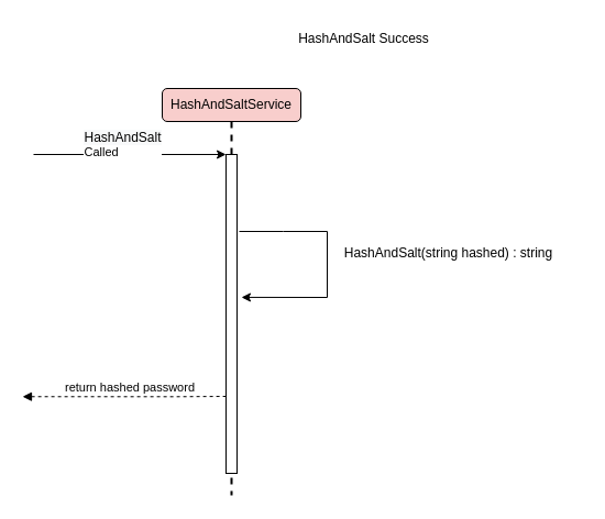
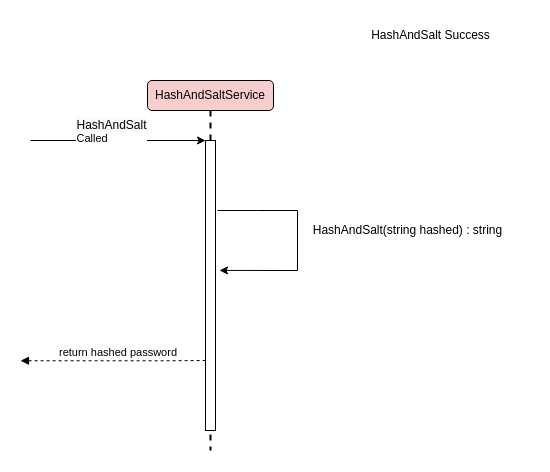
  <mxCell id="0" />
  <mxCell id="1" parent="0" />
- <mxCell id="2" value="HashAndSalt Success" style="text;html=1;strokeColor=none;fillColor=none;align=center;verticalAlign=middle;whiteSpace=wrap;rounded=0;" parent="1" vertex="1"><mxGeometry x="233" y="20" width="195" height="30" as="geometry" /></mxCell>
+ <mxCell id="2" value="HashAndSalt Success" style="text;html=1;strokeColor=none;fillColor=none;align=center;verticalAlign=middle;whiteSpace=wrap;rounded=0;" parent="1" vertex="1"><mxGeometry x="333" y="20" width="195" height="30" as="geometry" /></mxCell>
  <mxCell id="3" value="" style="endArrow=none;endFill=0;html=1;edgeStyle=orthogonalEdgeStyle;align=left;verticalAlign=top;rounded=0;startArrow=block;startFill=1;dashed=1;" parent="1" edge="1"><mxGeometry x="-1" relative="1" as="geometry"><mxPoint x="20" y="360.26" as="sourcePoint" /><mxPoint x="205" y="360" as="targetPoint" /><Array as="points"><mxPoint x="160" y="359.95" /><mxPoint x="160" y="359.95" /></Array></mxGeometry></mxCell>
  <mxCell id="4" value="return hashed password" style="edgeLabel;resizable=0;html=1;align=left;verticalAlign=bottom;" parent="3" connectable="0" vertex="1"><mxGeometry x="-1" relative="1" as="geometry"><mxPoint x="37" as="offset" /></mxGeometry></mxCell>
  <mxCell id="5" value="HashAndSaltService" style="rounded=1;whiteSpace=wrap;html=1;fillColor=#f8cecc;" parent="1" vertex="1"><mxGeometry x="147" y="80" width="126" height="30" as="geometry" /></mxCell>
  <mxCell id="6" value="" style="line;strokeWidth=2;direction=south;html=1;dashed=1;" parent="1" vertex="1"><mxGeometry x="205" y="110" width="10" height="340" as="geometry" /></mxCell>
  <mxCell id="7" value="" style="html=1;points=[];perimeter=orthogonalPerimeter;" parent="1" vertex="1"><mxGeometry x="205" y="140" width="10" height="290" as="geometry" /></mxCell>
  <mxCell id="8" value="" style="endArrow=classic;html=1;rounded=0;" parent="1" edge="1"><mxGeometry width="50" height="50" relative="1" as="geometry"><mxPoint x="30" y="140" as="sourcePoint" /><mxPoint x="205" y="140" as="targetPoint" /></mxGeometry></mxCell>
  <mxCell id="9" value="&lt;span style=&quot;font-size: 12px ; background-color: rgb(248 , 249 , 250)&quot;&gt;HashAndSalt&lt;/span&gt;&lt;div style=&quot;text-align: left&quot;&gt;Called&lt;br&gt;&lt;/div&gt;" style="edgeLabel;html=1;align=center;verticalAlign=middle;resizable=0;points=[];" parent="8" vertex="1" connectable="0"><mxGeometry x="0.567" y="-1" relative="1" as="geometry"><mxPoint x="-57" y="-11" as="offset" /></mxGeometry></mxCell>
  <mxCell id="10" value="" style="endArrow=classic;html=1;rounded=0;entryX=1.4;entryY=0.448;entryDx=0;entryDy=0;entryPerimeter=0;" parent="1" target="7" edge="1"><mxGeometry width="50" height="50" relative="1" as="geometry"><mxPoint x="217" y="210" as="sourcePoint" /><mxPoint x="317" y="320" as="targetPoint" /><Array as="points"><mxPoint x="257" y="210" /><mxPoint x="297" y="210" /><mxPoint x="297" y="270" /></Array></mxGeometry></mxCell>
  <mxCell id="11" value="HashAndSalt(string hashed) : string" style="text;html=1;align=center;verticalAlign=middle;resizable=0;points=[];autosize=1;strokeColor=none;fillColor=none;" parent="1" vertex="1"><mxGeometry x="297" y="220" width="220" height="20" as="geometry" /></mxCell>
